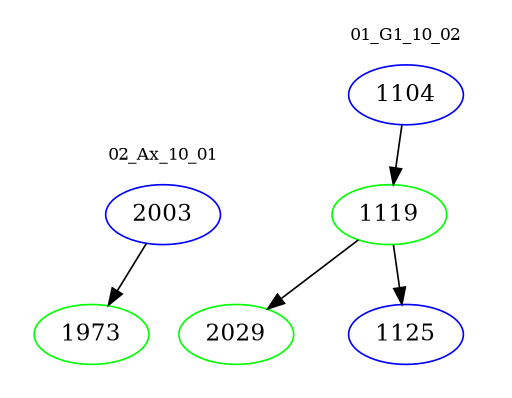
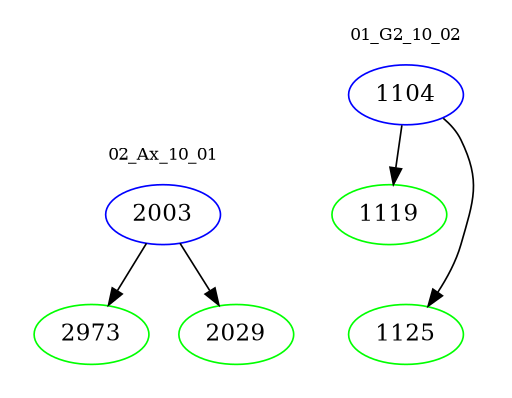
  digraph {
    node [color=green]
    edge [color=black]
    n1 [color=blue label=2003]
-   n2 [label=1973]
+   n2 [label=2973]
    n3 [label=2029]
    n4 [color=blue label=1104]
    n5 [label=1119]
-   n6 [color=blue label=1125]
+   n6 [label=1125]
    subgraph cluster_1 {
      color=white
      fontsize=10
      label="02_Ax_10_01"
      n1
      n2
      n3
    }
    subgraph cluster_2 {
      color=white
      fontsize=10
-     label="01_G1_10_02"
+     label="01_G2_10_02"
      n4
      n5
      n6
    }
    n1 -> n2
-   n5 -> n3
+   n1 -> n3
    n4 -> n5
-   n5 -> n6
+   n4 -> n6
  }
